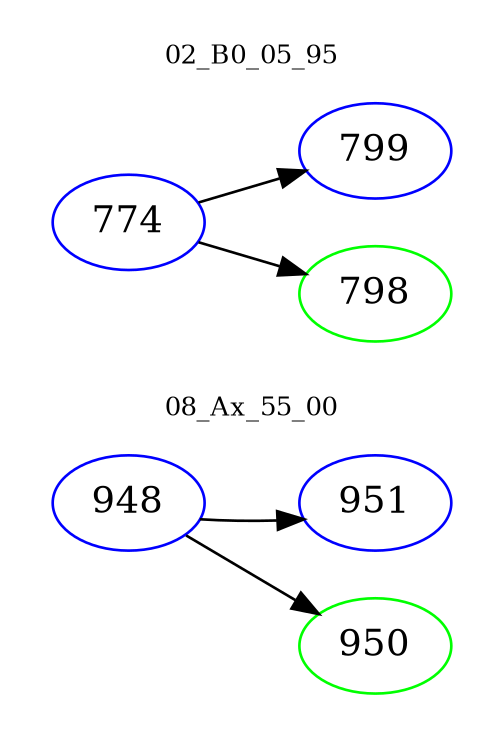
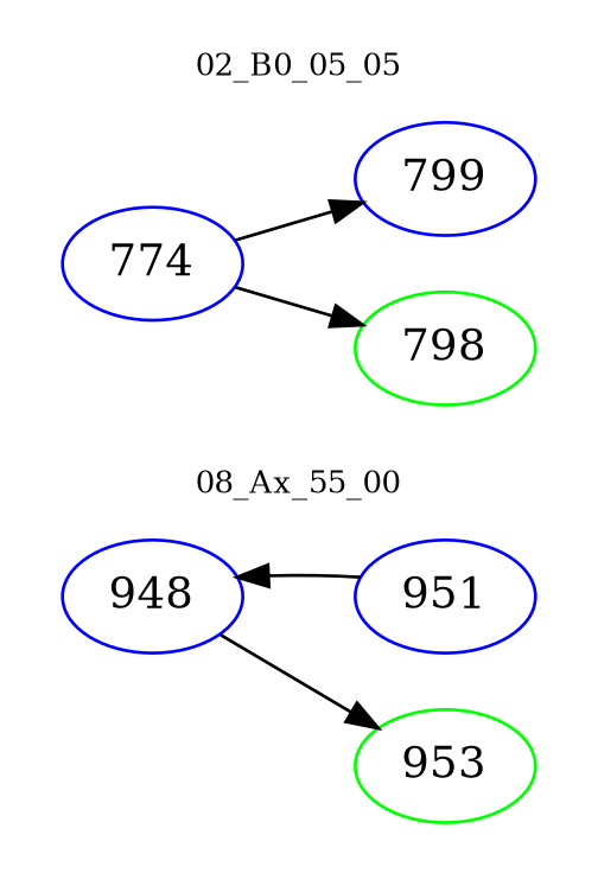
  digraph {
    rankdir=LR
    node [color=blue]
    edge [color=black]
    n1 [label=948]
-   n2 [color=green label=950]
+   n2 [color=green label=953]
    n3 [label=951]
    n4 [label=774]
    n5 [color=green label=798]
    n6 [label=799]
    subgraph cluster_1 {
      color=white
      fontsize=10
      label="08_Ax_55_00"
      n1
      n2
      n3
    }
    subgraph cluster_2 {
      color=white
      fontsize=10
-     label="02_B0_05_95"
+     label="02_B0_05_05"
      n4
      n5
      n6
    }
    n1 -> n2
-   n1 -> n3
+   n3 -> n1
    n4 -> n5
    n4 -> n6
  }
